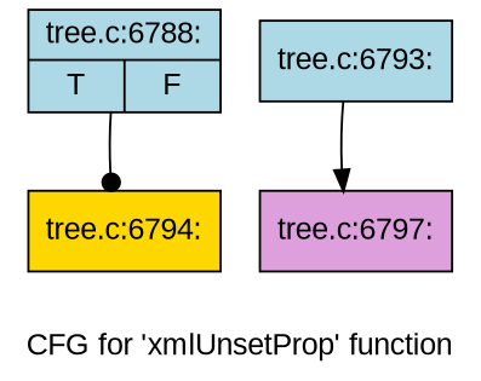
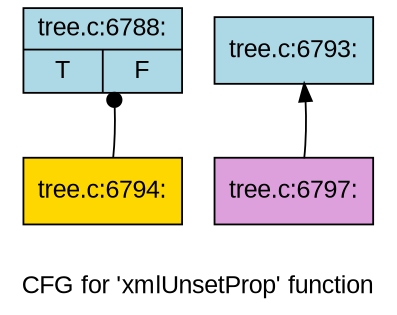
  digraph {
    fontname="Liberation Sans"
    label="CFG for 'xmlUnsetProp' function"
    node [fillcolor=lightblue fontname="Liberation Sans" shape=record style=filled]
    edge [fontname="Liberation Sans"]
    n1 [label="{tree.c:6788:|{<s0>T|<s1>F}}"]
    n2 [fillcolor=gold label="{tree.c:6794:}"]
    n3 [label="{tree.c:6793:}"]
    n4 [fillcolor=plum label="{tree.c:6797:}"]
-   n1 -> n2 [arrowhead=dot]
-   n3 -> n4 [arrowhead=normal]
+   n2 -> n1 [arrowhead=dot]
+   n4 -> n3 [arrowhead=normal]
  }
